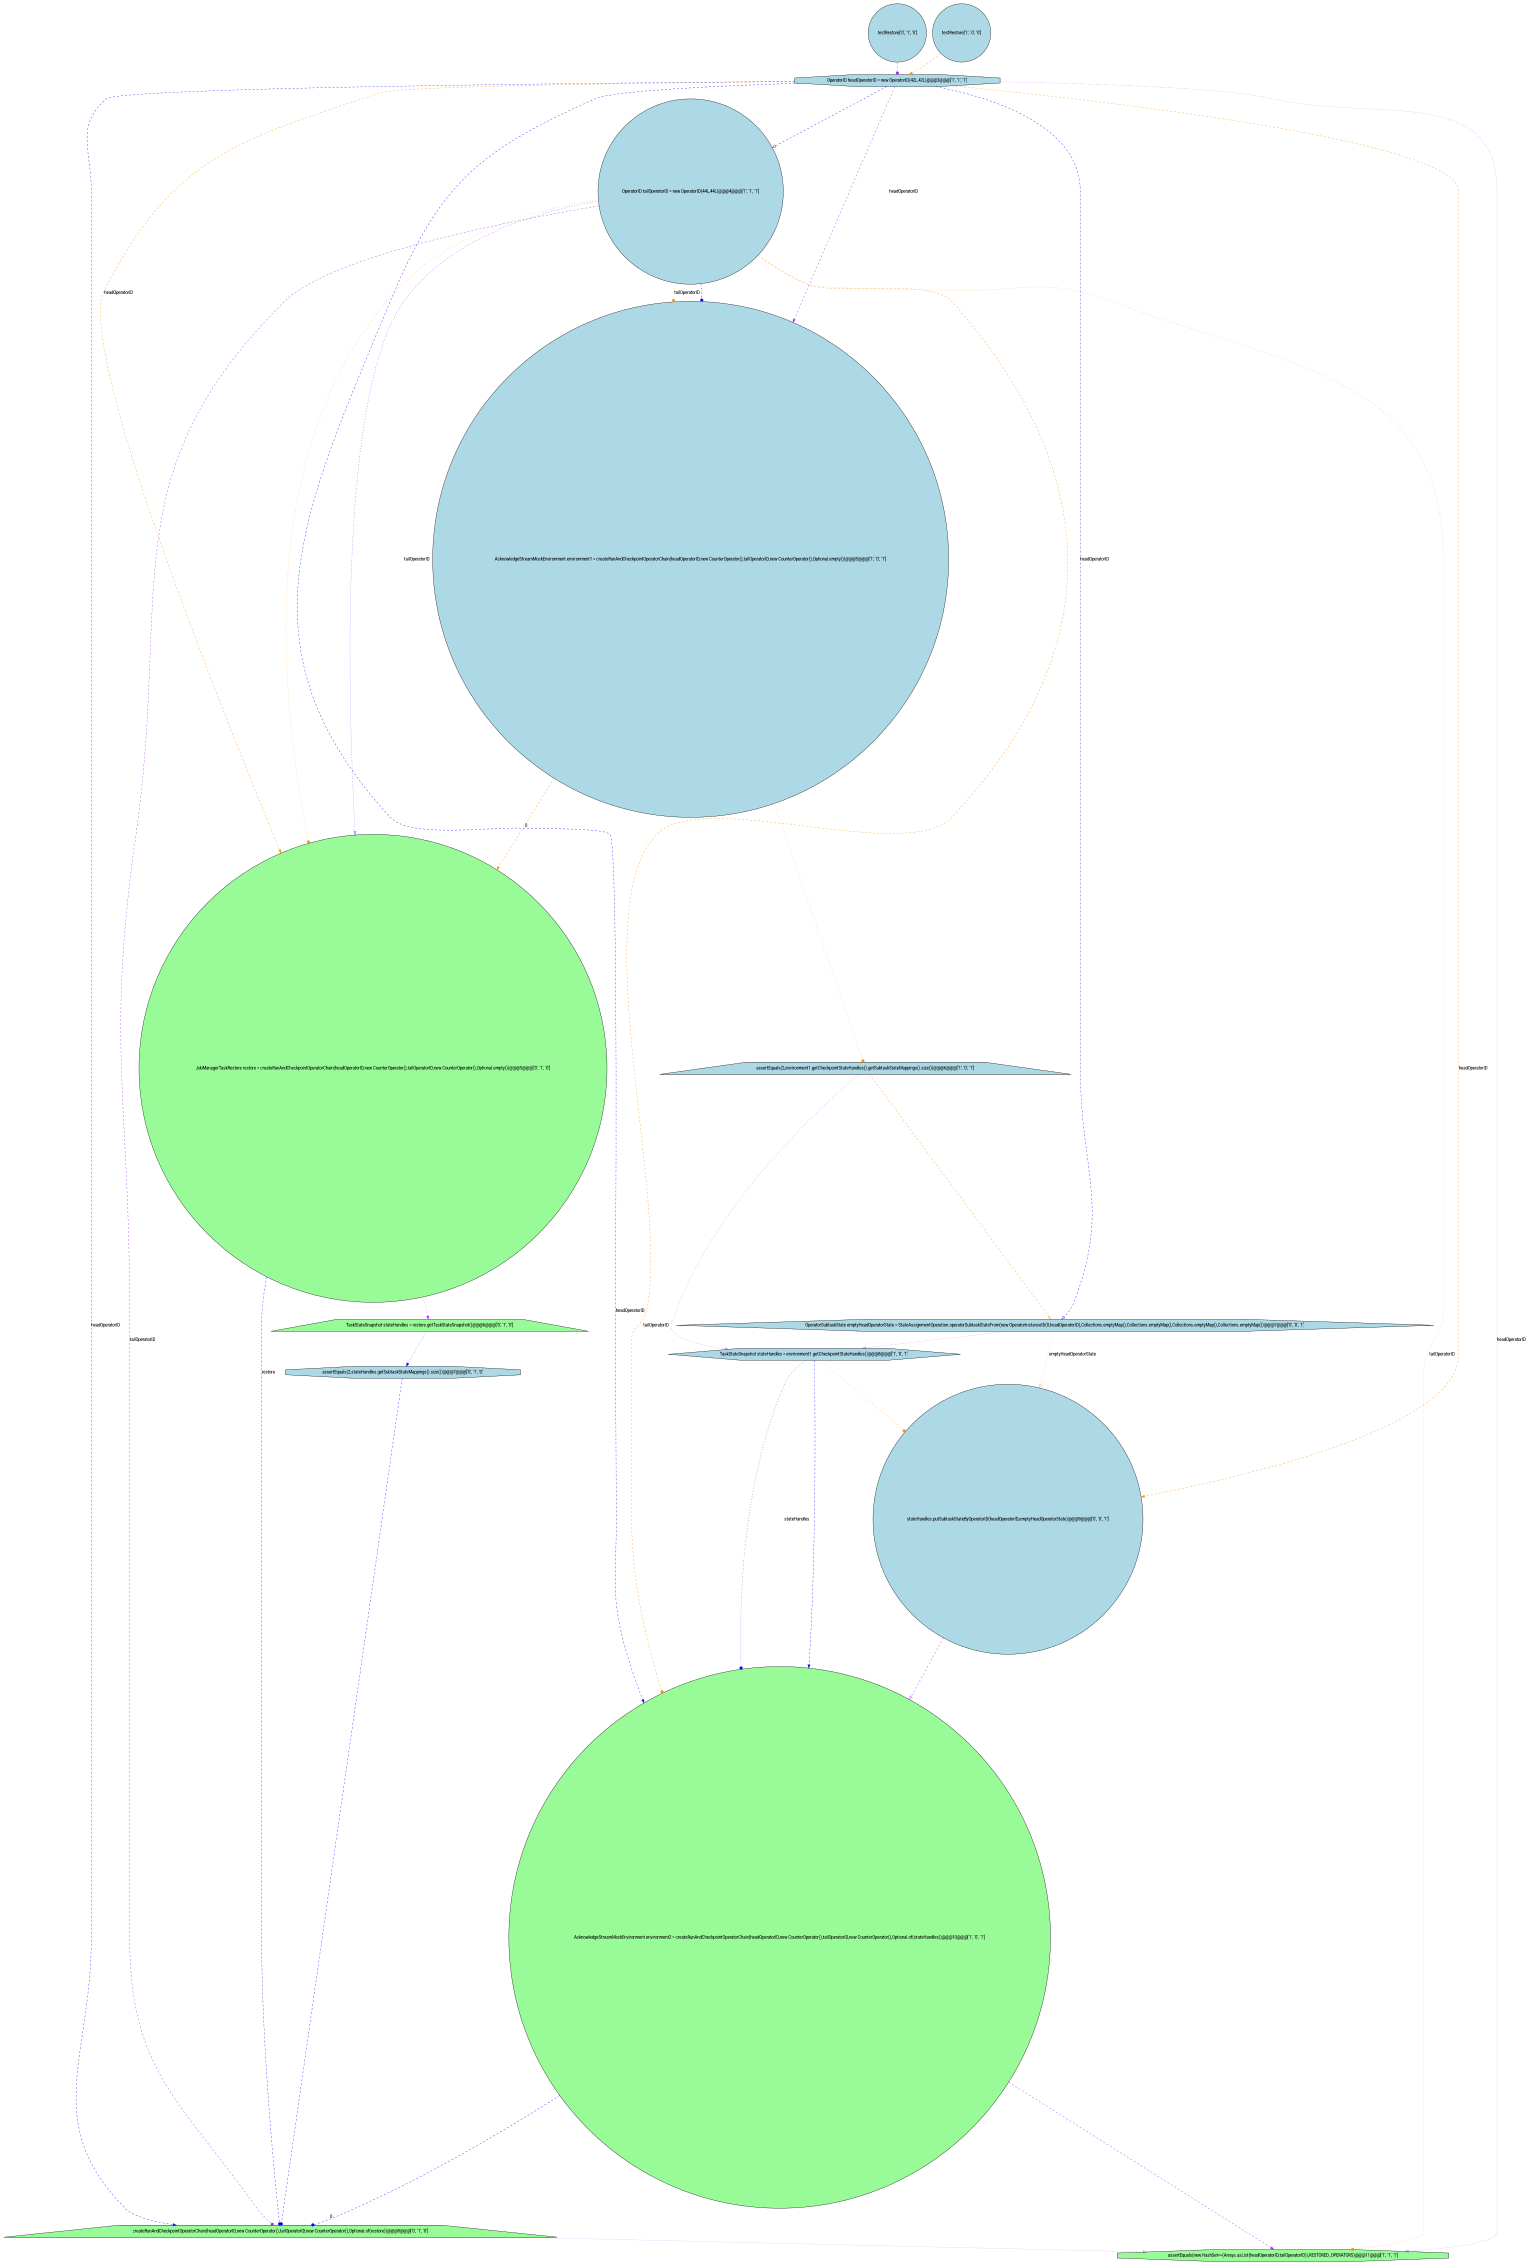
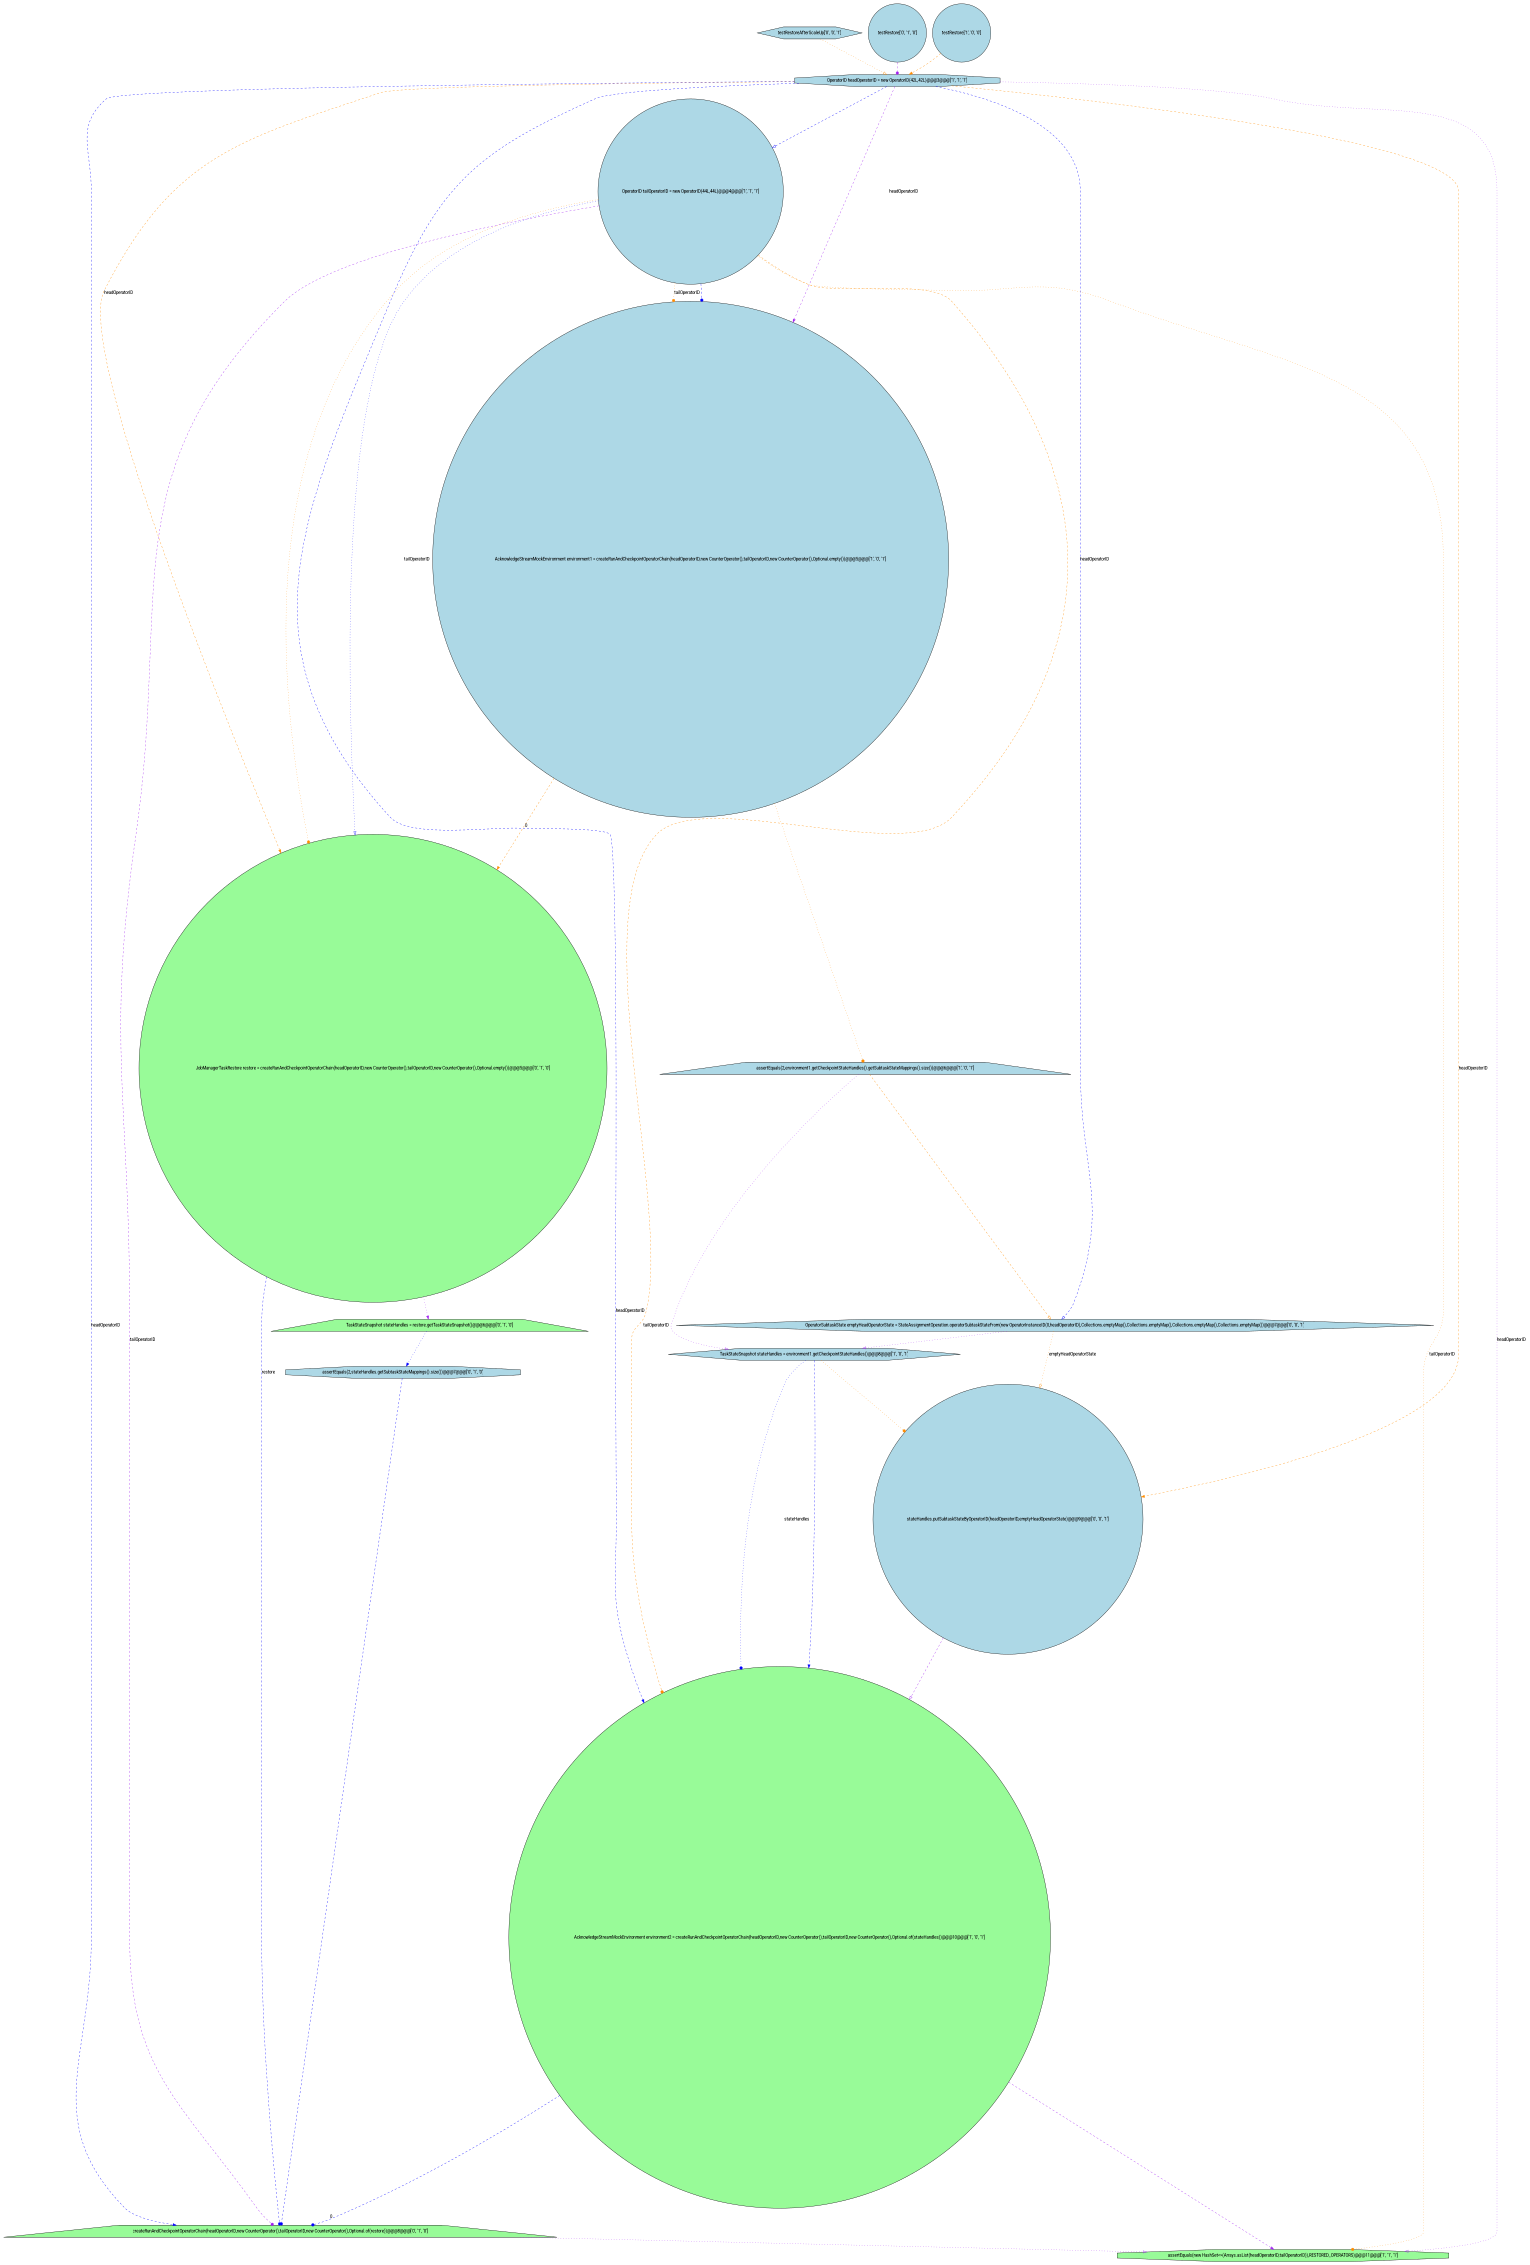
  digraph {
    fontname="Roboto Condensed"
    node [fillcolor=lightblue shape=circle style=filled fontname="Roboto Condensed"]
    edge [style=dashed color=darkorange arrowhead=dot fontname="Roboto Condensed"]
    n1 [label="AcknowledgeStreamMockEnvironment environment1 = createRunAndCheckpointOperatorChain(headOperatorID,new CounterOperator(),tailOperatorID,new CounterOperator(),Optional.empty())@@@5@@@['1', '0', '1']"]
    n2 [label="assertEquals(2,environment1.getCheckpointStateHandles().getSubtaskStateMappings().size())@@@6@@@['1', '0', '1']" shape=trapezium]
    n3 [fillcolor=palegreen label="JobManagerTaskRestore restore = createRunAndCheckpointOperatorChain(headOperatorID,new CounterOperator(),tailOperatorID,new CounterOperator(),Optional.empty())@@@5@@@['0', '1', '0']"]
    n4 [fillcolor=palegreen label="createRunAndCheckpointOperatorChain(headOperatorID,new CounterOperator(),tailOperatorID,new CounterOperator(),Optional.of(restore))@@@8@@@['0', '1', '0']" shape=trapezium]
    n5 [fillcolor=palegreen label="assertEquals(new HashSet<>(Arrays.asList(headOperatorID,tailOperatorID)),RESTORED_OPERATORS)@@@11@@@['1', '1', '1']" shape=octagon]
    n6 [label="stateHandles.putSubtaskStateByOperatorID(headOperatorID,emptyHeadOperatorState)@@@9@@@['0', '0', '1']"]
    n7 [fillcolor=palegreen label="AcknowledgeStreamMockEnvironment environment2 = createRunAndCheckpointOperatorChain(headOperatorID,new CounterOperator(),tailOperatorID,new CounterOperator(),Optional.of(stateHandles))@@@10@@@['1', '0', '1']"]
+   n8 [label="testRestoreAfterScaleUp['0', '0', '1']" shape=hexagon]
    n9 [label="OperatorID headOperatorID = new OperatorID(42L,42L)@@@3@@@['1', '1', '1']" shape=octagon]
    n10 [label="assertEquals(2,stateHandles.getSubtaskStateMappings().size())@@@7@@@['0', '1', '0']" shape=octagon]
    n11 [label="testRestore['0', '1', '0']"]
    n12 [fillcolor=palegreen label="TaskStateSnapshot stateHandles = restore.getTaskStateSnapshot()@@@6@@@['0', '1', '0']" shape=trapezium]
    n13 [label="TaskStateSnapshot stateHandles = environment1.getCheckpointStateHandles()@@@8@@@['1', '0', '1']" shape=hexagon]
    n14 [label="OperatorSubtaskState emptyHeadOperatorState = StateAssignmentOperation.operatorSubtaskStateFrom(new OperatorInstanceID(0,headOperatorID),Collections.emptyMap(),Collections.emptyMap(),Collections.emptyMap(),Collections.emptyMap())@@@7@@@['0', '0', '1']" shape=hexagon]
    n15 [label="OperatorID tailOperatorID = new OperatorID(44L,44L)@@@4@@@['1', '1', '1']"]
    n16 [label="testRestore['1', '0', '0']"]
    n1 -> n2 [style=dotted]
    n1 -> n3 [label=0 arrowhead=normal]
    n2 -> n13 [style=dotted color=purple arrowhead=onormal]
    n2 -> n14 [arrowhead=onormal]
    n3 -> n4 [label=restore color=blue]
    n3 -> n12 [style=dotted color=purple arrowhead=normal]
    n4 -> n5 [style=dotted color=purple arrowhead=onormal]
    n6 -> n7 [color=purple arrowhead=onormal]
    n7 -> n4 [label=0 color=blue]
    n7 -> n5 [color=purple arrowhead=normal]
+   n8 -> n9 [style=dotted arrowhead=onormal]
    n9 -> n1 [label=headOperatorID color=purple arrowhead=normal]
    n9 -> n3 [label=headOperatorID arrowhead=normal]
    n9 -> n4 [label=headOperatorID color=blue arrowhead=normal]
    n9 -> n5 [label=headOperatorID style=dotted color=purple arrowhead=onormal]
    n9 -> n6 [label=headOperatorID arrowhead=normal]
    n9 -> n7 [label=headOperatorID color=blue arrowhead=normal]
    n9 -> n14 [label=headOperatorID color=blue arrowhead=onormal]
    n9 -> n15 [color=blue arrowhead=onormal]
    n10 -> n4 [color=blue]
    n11 -> n9 [color=purple]
    n12 -> n10 [style=dotted color=blue arrowhead=normal]
    n13 -> n6 [style=dotted]
    n13 -> n7 [label=stateHandles style=dotted color=blue]
    n13 -> n7 [color=blue arrowhead=normal]
    n14 -> n6 [label=emptyHeadOperatorState style=dotted arrowhead=onormal]
    n14 -> n13 [style=dotted color=purple arrowhead=onormal]
    n15 -> n1 [color=blue]
    n15 -> n1 [label=tailOperatorID style=dotted]
    n15 -> n3 [style=dotted]
    n15 -> n3 [label=tailOperatorID style=dotted color=blue arrowhead=onormal]
    n15 -> n4 [label=tailOperatorID color=purple]
    n15 -> n5 [label=tailOperatorID style=dotted]
    n15 -> n7 [label=tailOperatorID]
    n16 -> n9 [arrowhead=normal]
  }
